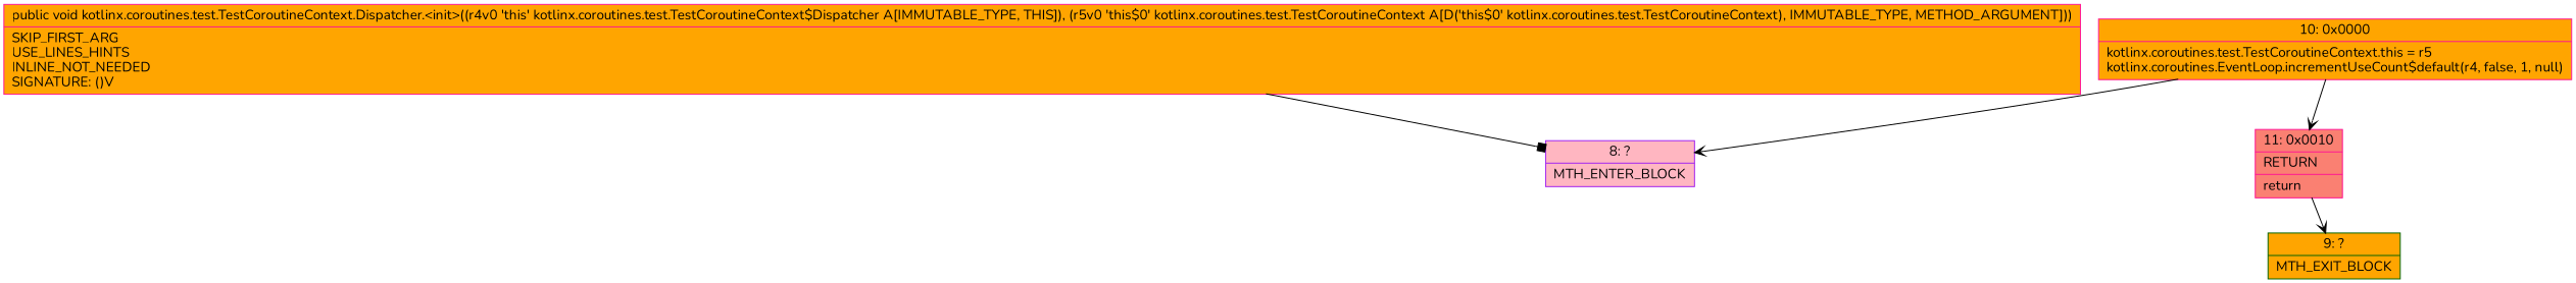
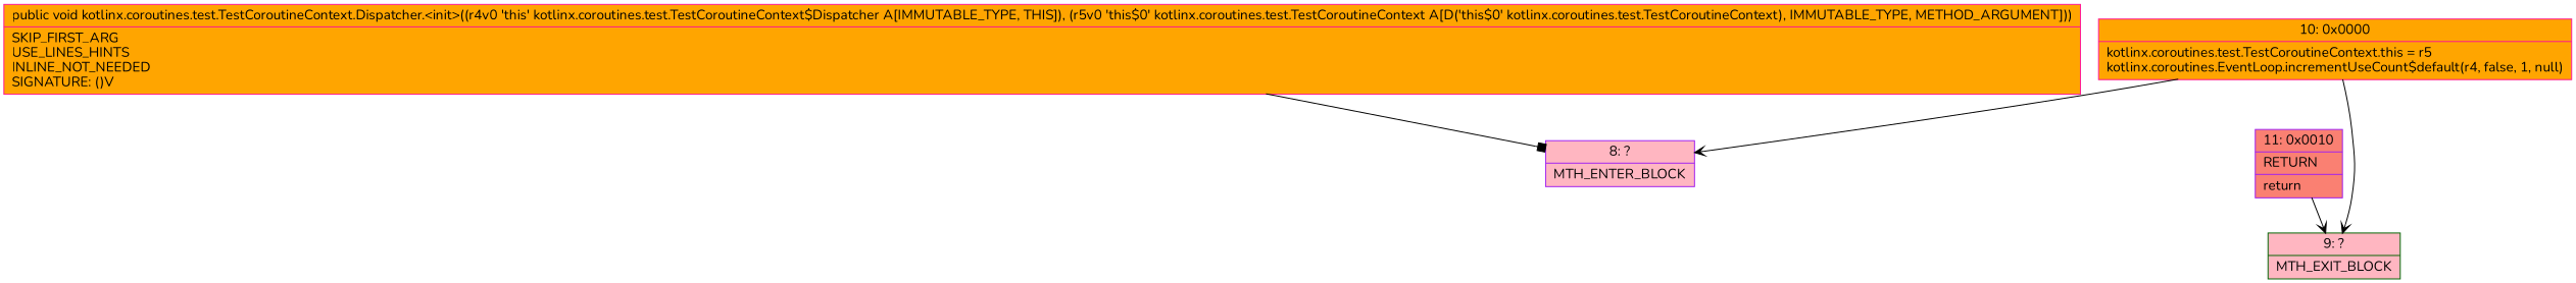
  digraph {
    fontname=Nunito
    node [color=purple fillcolor=lightpink fontname=Nunito shape=record style=filled]
    edge [arrowhead=vee fontname=Nunito]
    n1 [label="{8\:\ ?|MTH_ENTER_BLOCK\l}"]
    n2 [color=deeppink fillcolor=orange label="{10\:\ 0x0000|kotlinx.coroutines.test.TestCoroutineContext.this = r5\lkotlinx.coroutines.EventLoop.incrementUseCount$default(r4, false, 1, null)\l}"]
-   n3 [color=deeppink fillcolor=salmon label="{11\:\ 0x0010|RETURN\l|return\l}"]
-   n4 [color=darkgreen fillcolor=orange label="{9\:\ ?|MTH_EXIT_BLOCK\l}"]
+   n3 [fillcolor=salmon label="{11\:\ 0x0010|RETURN\l|return\l}"]
+   n4 [color=darkgreen label="{9\:\ ?|MTH_EXIT_BLOCK\l}"]
    n5 [color=deeppink fillcolor=orange label="{public void kotlinx.coroutines.test.TestCoroutineContext.Dispatcher.\<init\>((r4v0 'this' kotlinx.coroutines.test.TestCoroutineContext$Dispatcher A[IMMUTABLE_TYPE, THIS]), (r5v0 'this$0' kotlinx.coroutines.test.TestCoroutineContext A[D('this$0' kotlinx.coroutines.test.TestCoroutineContext), IMMUTABLE_TYPE, METHOD_ARGUMENT]))  | SKIP_FIRST_ARG\lUSE_LINES_HINTS\lINLINE_NOT_NEEDED\lSIGNATURE: ()V\l}"]
    n2 -> n1
-   n2 -> n3
+   n2 -> n4
    n3 -> n4
    n5 -> n1 [arrowhead=box]
  }
